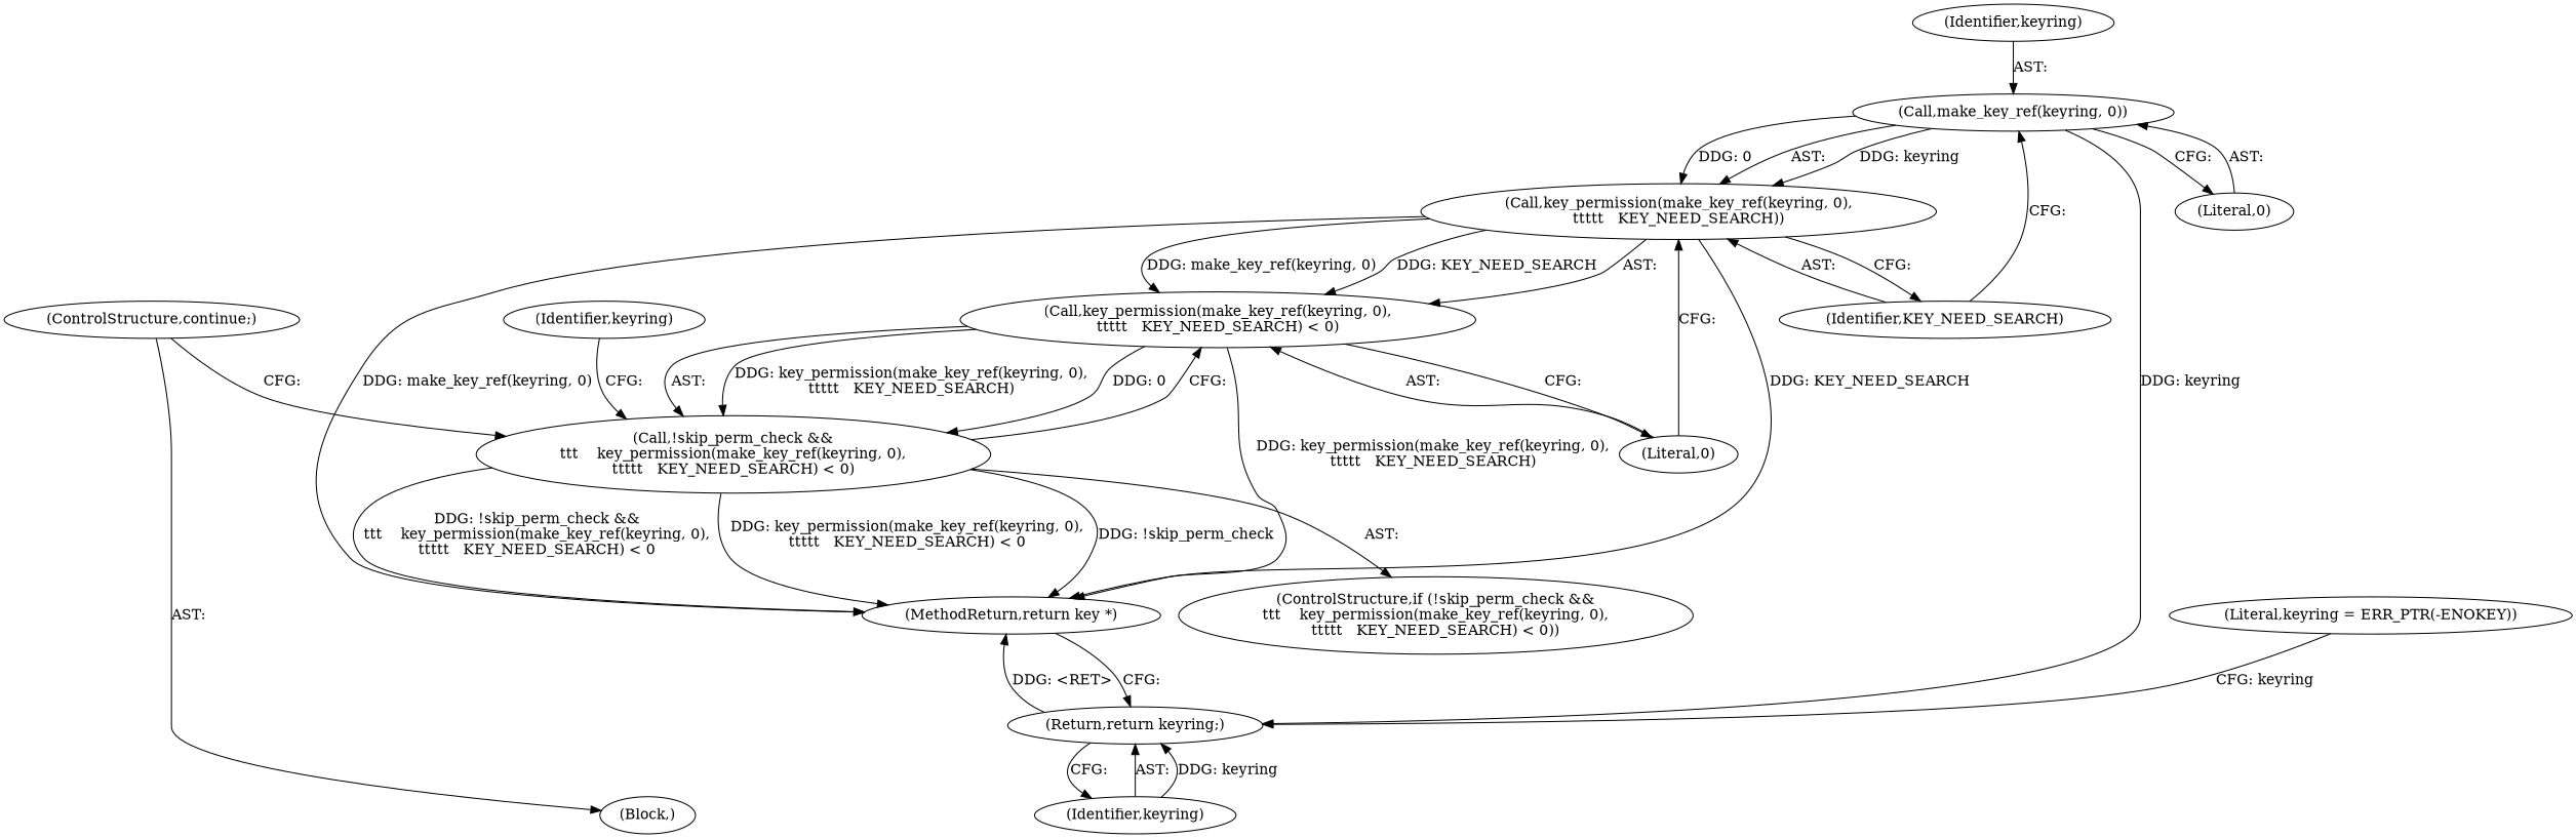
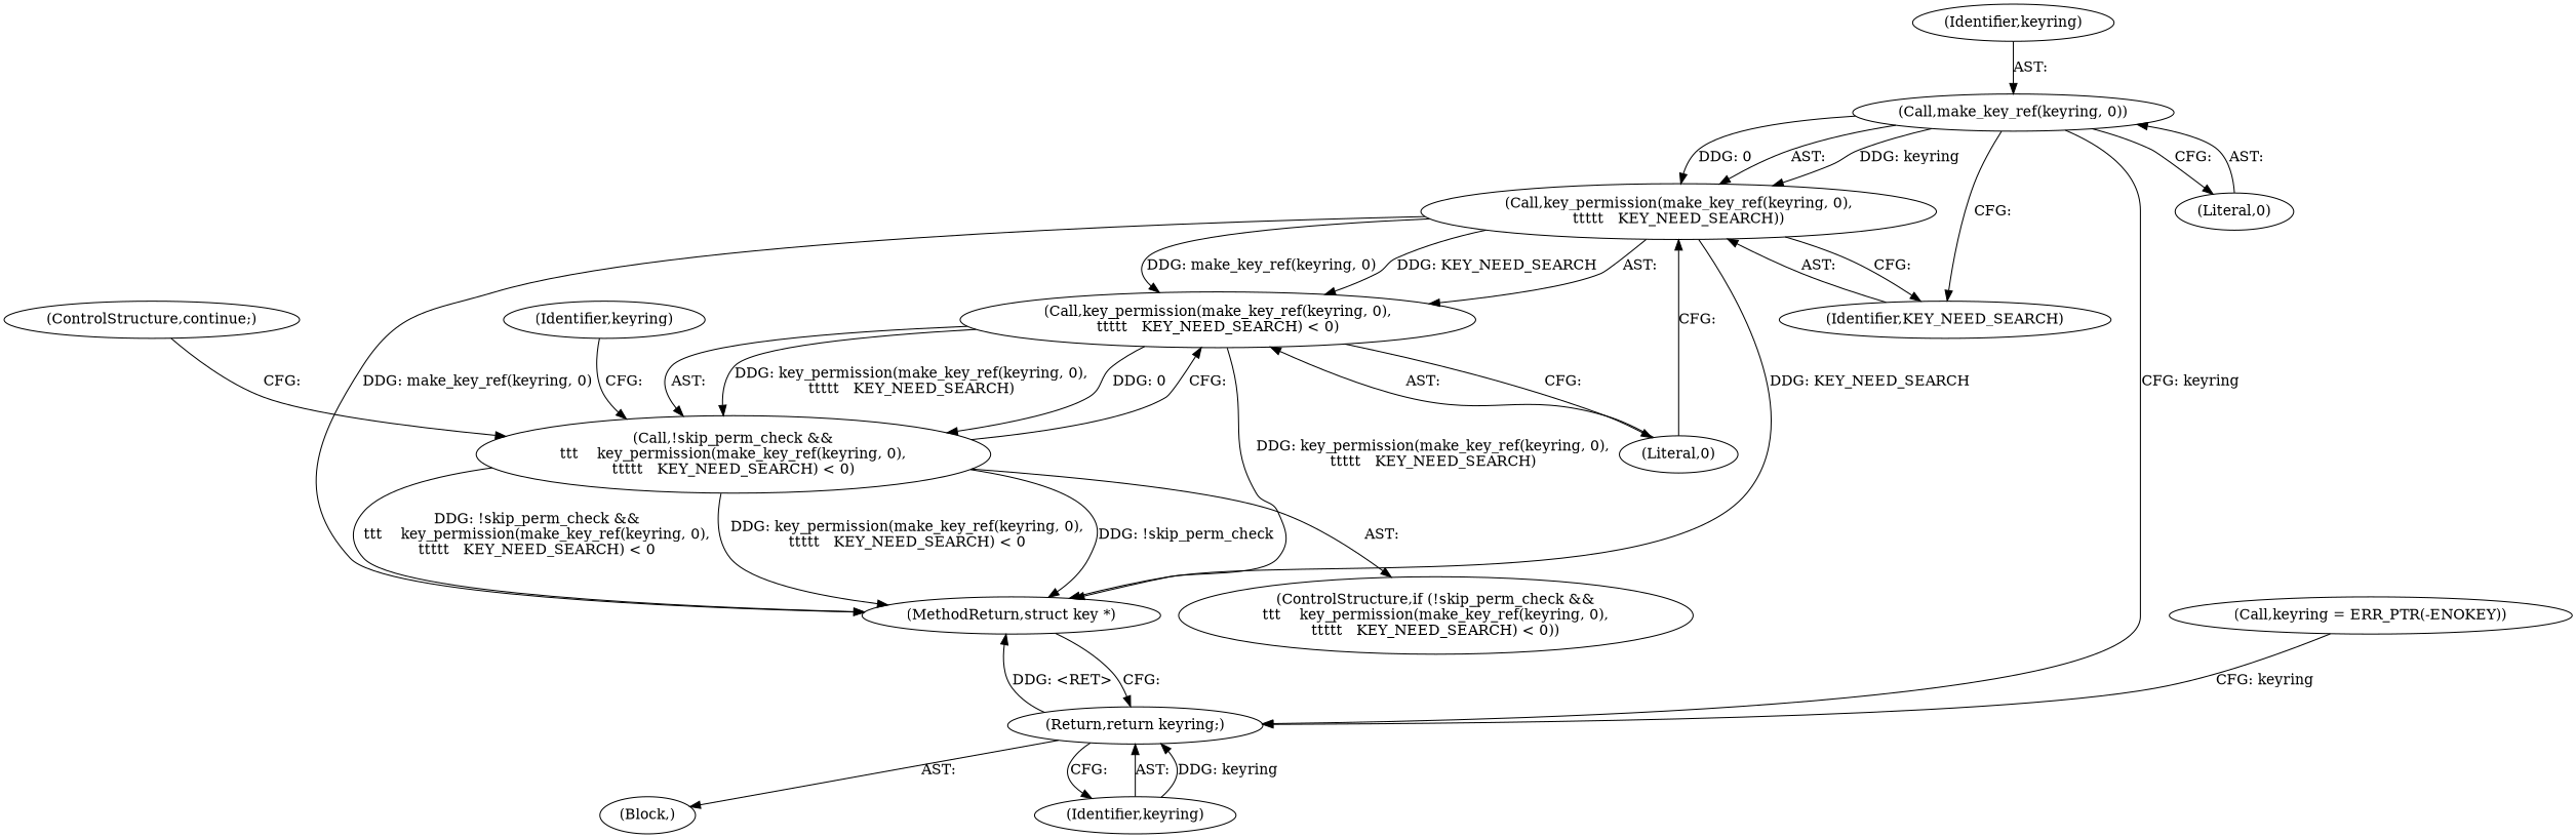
  digraph {
    n1 [label="(Call,make_key_ref(keyring, 0))"]
    n2 [label="(Call,key_permission(make_key_ref(keyring, 0),\n\t\t\t\t\t   KEY_NEED_SEARCH))"]
    n3 [label="(Return,return keyring;)"]
    n4 [label="(Literal,0)"]
-   n5 [label="(MethodReturn,return key *)"]
+   n5 [label="(MethodReturn,struct key *)"]
    n6 [label="(Call,key_permission(make_key_ref(keyring, 0),\n\t\t\t\t\t   KEY_NEED_SEARCH) < 0)"]
    n7 [label="(Identifier,KEY_NEED_SEARCH)"]
    n8 [label="(Block,)"]
    n9 [label="(Identifier,keyring)"]
    n10 [label="(Call,!skip_perm_check &&\n\t\t\t    key_permission(make_key_ref(keyring, 0),\n\t\t\t\t\t   KEY_NEED_SEARCH) < 0)"]
    n11 [label="(Literal,0)"]
    n12 [label="(ControlStructure,if (!skip_perm_check &&\n\t\t\t    key_permission(make_key_ref(keyring, 0),\n\t\t\t\t\t   KEY_NEED_SEARCH) < 0))"]
    n13 [label="(Identifier,keyring)"]
    n14 [label="(Identifier,keyring)"]
-   n15 [label="(Literal,keyring = ERR_PTR(-ENOKEY))"]
+   n15 [label="(Call,keyring = ERR_PTR(-ENOKEY))"]
    n16 [label="(ControlStructure,continue;)"]
    n1 -> n2 [label="AST: "]
    n1 -> n2 [label="DDG: keyring"]
    n1 -> n2 [label="DDG: 0"]
-   n1 -> n3 [label="DDG: keyring"]
+   n1 -> n3 [label="CFG: keyring"]
    n1 -> n4 [label="CFG: "]
    n2 -> n5 [label="DDG: KEY_NEED_SEARCH"]
    n2 -> n5 [label="DDG: make_key_ref(keyring, 0)"]
    n2 -> n6 [label="AST: "]
    n2 -> n6 [label="DDG: make_key_ref(keyring, 0)"]
    n2 -> n6 [label="DDG: KEY_NEED_SEARCH"]
    n2 -> n7 [label="CFG: "]
    n3 -> n5 [label="DDG: <RET>"]
-   n16 -> n8 [label="AST: "]
+   n3 -> n8 [label="AST: "]
    n3 -> n9 [label="CFG: "]
    n4 -> n1 [label="AST: "]
    n5 -> n3 [label="CFG: "]
    n6 -> n5 [label="DDG: key_permission(make_key_ref(keyring, 0),\n\t\t\t\t\t   KEY_NEED_SEARCH)"]
    n6 -> n10 [label="AST: "]
    n6 -> n10 [label="DDG: key_permission(make_key_ref(keyring, 0),\n\t\t\t\t\t   KEY_NEED_SEARCH)"]
    n6 -> n10 [label="DDG: 0"]
    n6 -> n11 [label="CFG: "]
-   n7 -> n1 [label="CFG: "]
+   n1 -> n7 [label="CFG: "]
    n7 -> n2 [label="AST: "]
    n9 -> n3 [label="AST: "]
    n9 -> n3 [label="DDG: keyring"]
    n10 -> n5 [label="DDG: !skip_perm_check"]
    n10 -> n5 [label="DDG: !skip_perm_check &&\n\t\t\t    key_permission(make_key_ref(keyring, 0),\n\t\t\t\t\t   KEY_NEED_SEARCH) < 0"]
    n10 -> n5 [label="DDG: key_permission(make_key_ref(keyring, 0),\n\t\t\t\t\t   KEY_NEED_SEARCH) < 0"]
    n10 -> n6 [label="CFG: "]
    n10 -> n12 [label="AST: "]
    n11 -> n2 [label="CFG: "]
    n11 -> n6 [label="AST: "]
    n13 -> n1 [label="AST: "]
    n14 -> n10 [label="CFG: "]
    n15 -> n3 [label="CFG: keyring"]
    n16 -> n10 [label="CFG: "]
  }
